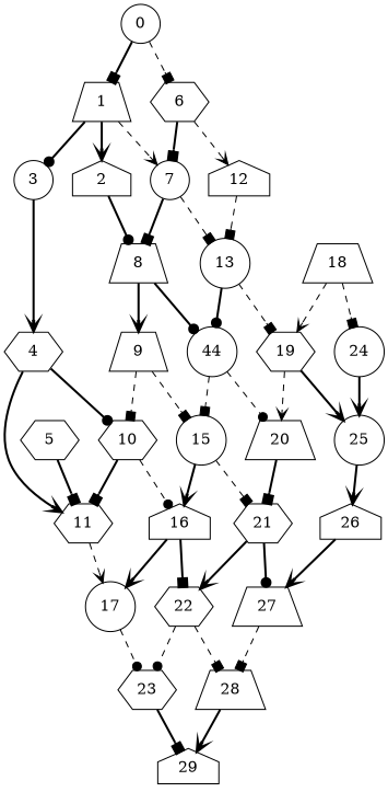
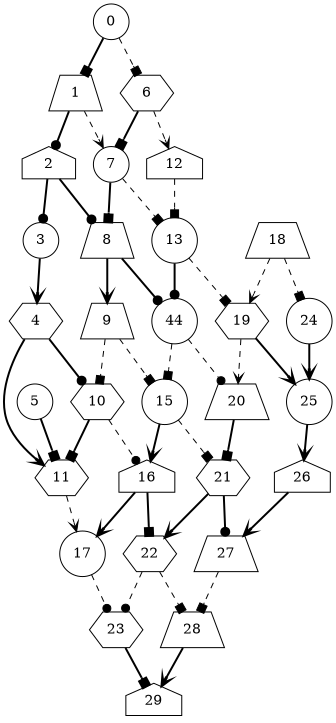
  digraph {
    "Duplicate states"=0
    GraphType=Pipeline
    "Max states in OPEN"=0
    Modes="120000ms; topo-ordered tasks, ; Pruning: task equivalence, fixed order ready list, ; F-value: ; Optimisation: best schedule length (SL) optimisation on equal, "
    NumberOfTasks=30
    "Pruned using list schedule length"=37059648
    "States removed from OPEN"=0
    TargetSystem="Homogeneous-2"
    "Time to schedule (ms)"=28668
    "Total idle time"=82
    "Total schedule length"=1652
    "Total sequential time"=3030
    "Total states created"=105305075
    node [Processor=0 Weight=75 shape=circle]
    edge [Weight=9 arrowhead=box style=bold]
    0 ["Finish time"=75 "Start time"=0]
    1 ["Finish time"=169 "Start time"=75 Weight=94 shape=trapezium]
    6 ["Finish time"=157 Processor=1 "Start time"=82 shape=hexagon]
    2 ["Finish time"=337 "Start time"=169 Weight=168 shape=house]
    7 ["Finish time"=326 Processor=1 "Start time"=251]
    12 ["Finish time"=251 Processor=1 "Start time"=157 Weight=94 shape=house]
    3 ["Finish time"=625 Processor=1 "Start time"=457 Weight=168]
    8 ["Finish time"=457 Processor=1 "Start time"=401 Weight=56 shape=trapezium]
    13 ["Finish time"=401 Processor=1 "Start time"=326]
    4 ["Finish time"=662 Processor=1 "Start time"=625 Weight=37 shape=hexagon]
    9 ["Finish time"=774 Processor=1 "Start time"=662 Weight=112 shape=trapezium]
    n12 ["Finish time"=693 "Start time"=543 Weight=150 label=44]
    19 ["Finish time"=843 "Start time"=749 Weight=94 shape=hexagon]
    10 ["Finish time"=998 Processor=1 "Start time"=811 Weight=187 shape=hexagon]
    15 ["Finish time"=811 Processor=1 "Start time"=774 Weight=37]
    11 ["Finish time"=1161 "Start time"=1030 Weight=131 shape=hexagon]
    20 ["Finish time"=880 "Start time"=843 Weight=37 shape=trapezium]
    18 ["Finish time"=431 "Start time"=337 Weight=94 shape=trapezium]
    24 ["Finish time"=543 "Start time"=431 Weight=112]
    16 ["Finish time"=1110 Processor=1 "Start time"=998 Weight=112 shape=house]
    21 ["Finish time"=1030 "Start time"=880 Weight=150 shape=hexagon]
-   5 ["Finish time"=749 "Start time"=693 Weight=56 shape=hexagon]
+   5 ["Finish time"=749 "Start time"=693 Weight=56]
    25 ["Finish time"=1278 Processor=1 "Start time"=1110 Weight=168]
    17 ["Finish time"=1311 "Start time"=1161 Weight=150]
    22 ["Finish time"=1353 Processor=1 "Start time"=1278 shape=hexagon]
    27 ["Finish time"=1423 "Start time"=1367 Weight=56 shape=trapezium]
    26 ["Finish time"=1367 "Start time"=1311 Weight=56 shape=house]
    23 ["Finish time"=1465 Processor=1 "Start time"=1353 Weight=112 shape=hexagon]
    28 ["Finish time"=1460 "Start time"=1423 Weight=37 shape=trapezium]
    29 ["Finish time"=1652 Processor=1 "Start time"=1465 Weight=187 shape=house]
    0 -> 1 [Weight=7]
    0 -> 6 [Weight=7 style=dashed]
-   1 -> 2 [arrowhead=vee]
+   1 -> 2 [arrowhead=dot]
    1 -> 7 [Weight=5 arrowhead=vee style=dashed]
    6 -> 7 [Weight=7]
    6 -> 12 [Weight=2 arrowhead=vee style=dashed]
-   1 -> 3 [Weight=6 arrowhead=dot]
+   2 -> 3 [Weight=6 arrowhead=dot]
    2 -> 8 [Weight=6 arrowhead=dot]
    7 -> 8 [Weight=2]
    7 -> 13 [Weight=8 style=dashed]
    12 -> 13 [style=dashed]
    3 -> 4 [Weight=8 arrowhead=vee]
    8 -> 9 [Weight=5 arrowhead=vee]
    8 -> n12 [Weight=3 arrowhead=dot]
    13 -> n12 [Weight=6 arrowhead=dot]
    13 -> 19 [Weight=2 style=dashed]
    4 -> 10 [Weight=6 arrowhead=dot]
    4 -> 11 [Weight=2 arrowhead=vee]
    9 -> 10 [Weight=5 style=dashed]
    9 -> 15 [Weight=7 style=dashed]
    n12 -> 15 [Weight=8 style=dashed]
    n12 -> 20 [Weight=4 arrowhead=dot style=dashed]
    19 -> 20 [Weight=2 arrowhead=vee style=dashed]
    19 -> 25 [Weight=7 arrowhead=vee]
    10 -> 11 [Weight=4]
    10 -> 16 [arrowhead=dot style=dashed]
    15 -> 16 [Weight=3 arrowhead=vee]
    15 -> 21 [style=dashed]
    11 -> 17 [Weight=6 arrowhead=vee style=dashed]
    20 -> 21 [Weight=6]
    18 -> 19 [Weight=5 arrowhead=vee style=dashed]
    18 -> 24 [Weight=10 style=dashed]
    24 -> 25 [Weight=3 arrowhead=vee]
    16 -> 17 [arrowhead=vee]
    16 -> 22
    21 -> 22 [arrowhead=vee]
    21 -> 27 [Weight=5 arrowhead=dot]
    5 -> 11 [Weight=2]
    25 -> 26 [arrowhead=vee]
    17 -> 23 [Weight=4 arrowhead=dot style=dashed]
    22 -> 23 [Weight=7 arrowhead=dot style=dashed]
    22 -> 28 [Weight=8 style=dashed]
    27 -> 28 [style=dashed]
    26 -> 27 [arrowhead=vee]
    23 -> 29 [Weight=10]
    28 -> 29 [Weight=5 arrowhead=vee]
  }
